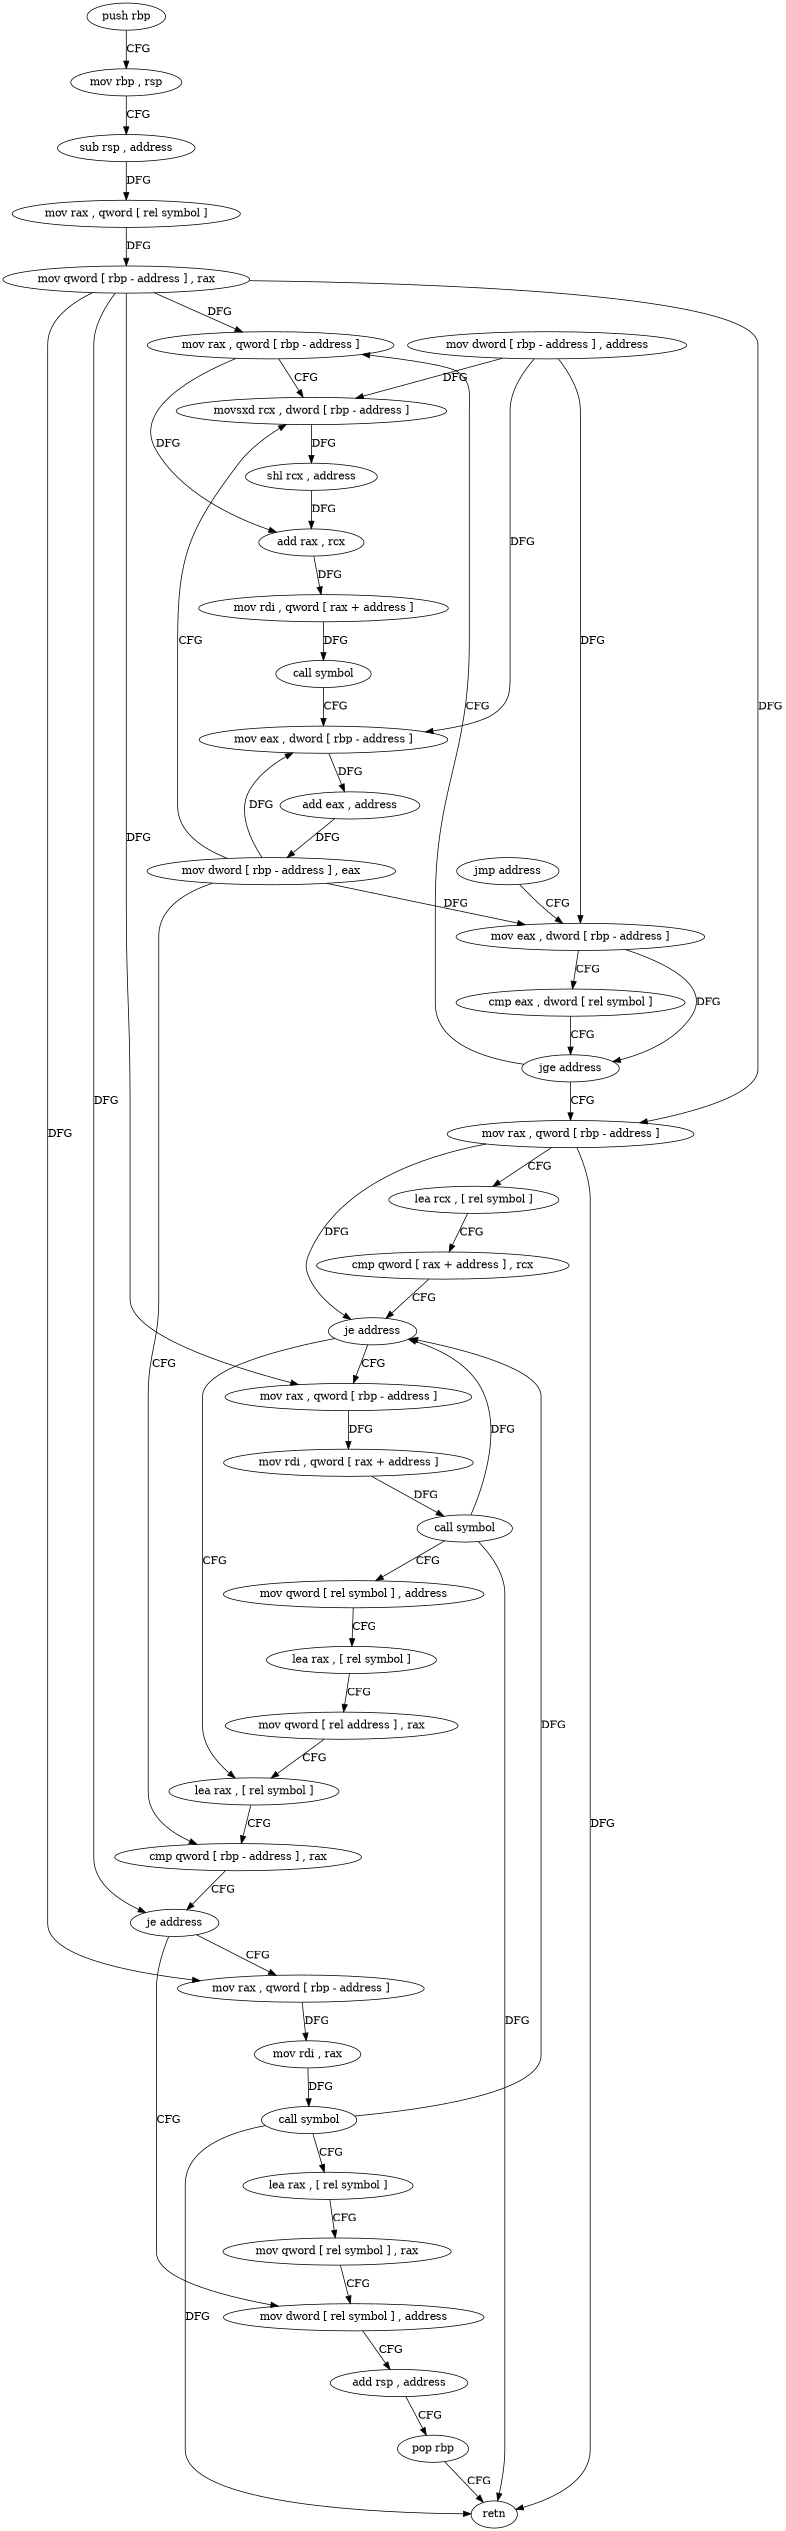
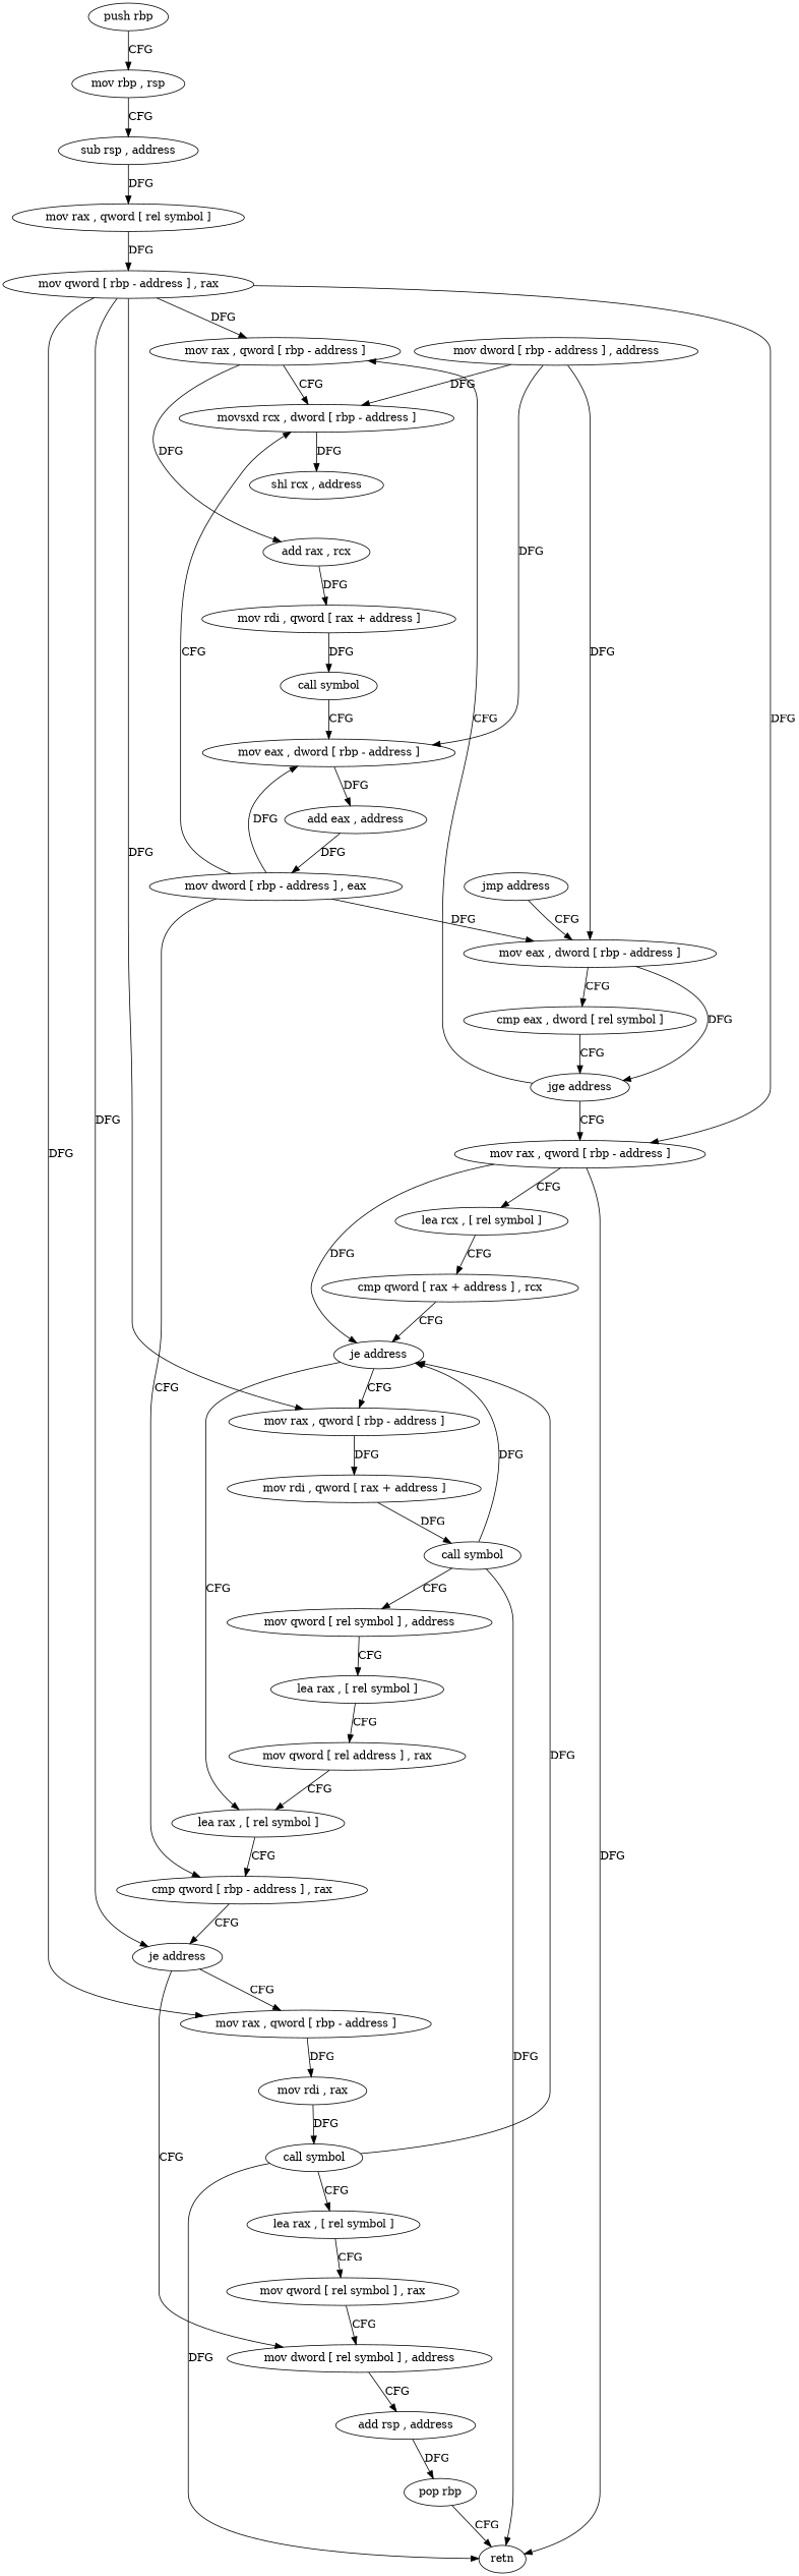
  digraph {
    n1 [label="push rbp"]
    n2 [label="mov rbp , rsp"]
    n3 [label="sub rsp , address"]
    n4 [label="mov rax , qword [ rel symbol ]"]
    n5 [label="mov qword [ rbp - address ] , rax"]
    n6 [label="mov rax , qword [ rbp - address ]"]
    n7 [label="mov rax , qword [ rbp - address ]"]
    n8 [label="mov rax , qword [ rbp - address ]"]
    n9 [label="je address"]
    n10 [label="mov rax , qword [ rbp - address ]"]
    n11 [label="mov dword [ rbp - address ] , address"]
    n12 [label="mov eax , dword [ rbp - address ]"]
    n13 [label="movsxd rcx , dword [ rbp - address ]"]
    n14 [label="mov eax , dword [ rbp - address ]"]
    n15 [label="lea rcx , [ rel symbol ]"]
    n16 [label="je address"]
    n17 [label=retn]
    n18 [label="mov rdi , qword [ rax + address ]"]
    n19 [label="add rax , rcx"]
    n20 [label="mov dword [ rel symbol ] , address"]
    n21 [label="mov rdi , rax"]
    n22 [label="cmp eax , dword [ rel symbol ]"]
    n23 [label="jge address"]
    n24 [label="shl rcx , address"]
    n25 [label="add eax , address"]
    n26 [label="cmp qword [ rax + address ] , rcx"]
    n27 [label="lea rax , [ rel symbol ]"]
    n28 [label="cmp qword [ rbp - address ] , rax"]
    n29 [label="call symbol"]
    n30 [label="mov rdi , qword [ rax + address ]"]
    n31 [label="call symbol"]
    n32 [label="mov dword [ rbp - address ] , eax"]
    n33 [label="jmp address"]
    n34 [label="add rsp , address"]
    n35 [label="pop rbp"]
    n36 [label="call symbol"]
    n37 [label="mov qword [ rel symbol ] , address"]
    n38 [label="lea rax , [ rel symbol ]"]
    n39 [label="mov qword [ rel address ] , rax"]
    n40 [label="lea rax , [ rel symbol ]"]
    n41 [label="mov qword [ rel symbol ] , rax"]
    n1 -> n2 [label=CFG]
    n2 -> n3 [label=CFG]
    n3 -> n4 [label=DFG]
    n4 -> n5 [label=DFG]
    n5 -> n6 [label=DFG]
    n5 -> n7 [label=DFG]
    n5 -> n8 [label=DFG]
    n5 -> n9 [label=DFG]
    n5 -> n10 [label=DFG]
    n6 -> n15 [label=CFG]
    n6 -> n16 [label=DFG]
    n6 -> n17 [label=DFG]
    n7 -> n18 [label=DFG]
    n8 -> n13 [label=CFG]
    n8 -> n19 [label=DFG]
    n9 -> n10 [label=CFG]
    n9 -> n20 [label=CFG]
    n10 -> n21 [label=DFG]
    n11 -> n12 [label=DFG]
    n11 -> n13 [label=DFG]
    n11 -> n14 [label=DFG]
    n12 -> n22 [label=CFG]
    n12 -> n23 [label=DFG]
    n13 -> n24 [label=DFG]
    n14 -> n25 [label=DFG]
    n15 -> n26 [label=CFG]
    n16 -> n7 [label=CFG]
    n16 -> n27 [label=CFG]
    n18 -> n29 [label=DFG]
    n19 -> n30 [label=DFG]
    n20 -> n34 [label=CFG]
    n21 -> n36 [label=DFG]
    n22 -> n23 [label=CFG]
    n23 -> n6 [label=CFG]
    n23 -> n8 [label=CFG]
-   n24 -> n19 [label=DFG]
    n25 -> n32 [label=DFG]
    n26 -> n16 [label=CFG]
    n27 -> n28 [label=CFG]
    n28 -> n9 [label=CFG]
    n29 -> n16 [label=DFG]
    n29 -> n17 [label=DFG]
    n29 -> n37 [label=CFG]
    n30 -> n31 [label=DFG]
    n31 -> n14 [label=CFG]
    n32 -> n12 [label=DFG]
    n32 -> n13 [label=CFG]
    n32 -> n14 [label=DFG]
    n32 -> n28 [label=CFG]
    n33 -> n12 [label=CFG]
-   n34 -> n35 [label=CFG]
+   n34 -> n35 [label=DFG]
    n35 -> n17 [label=CFG]
    n36 -> n16 [label=DFG]
    n36 -> n17 [label=DFG]
    n36 -> n40 [label=CFG]
    n37 -> n38 [label=CFG]
    n38 -> n39 [label=CFG]
    n39 -> n27 [label=CFG]
    n40 -> n41 [label=CFG]
    n41 -> n20 [label=CFG]
  }
